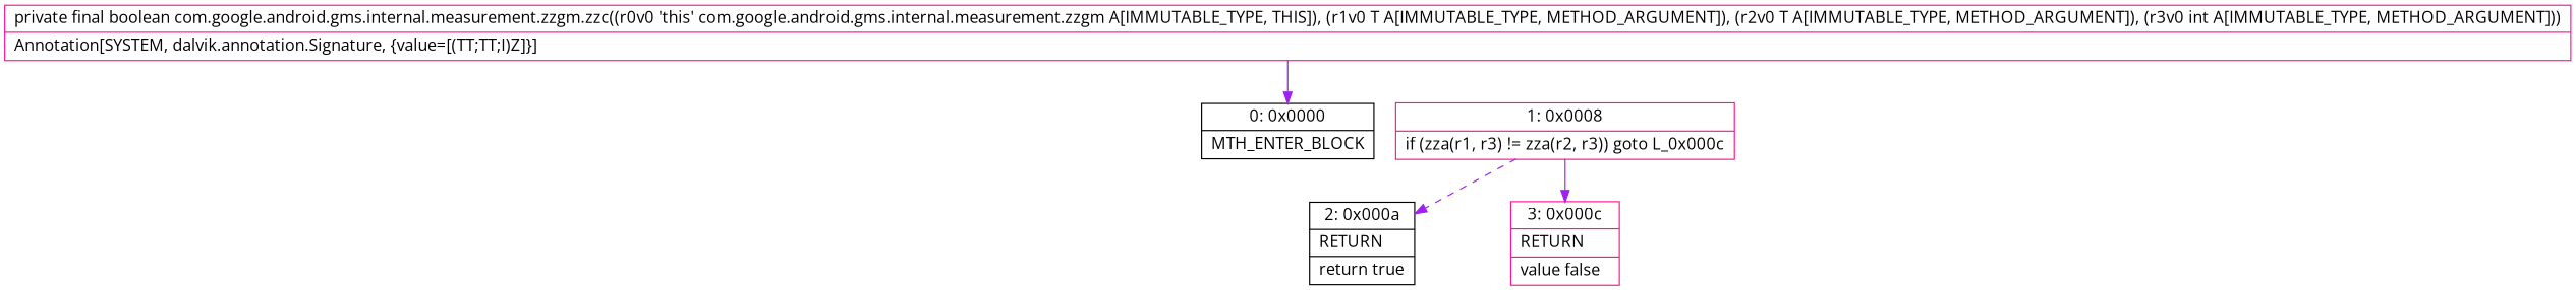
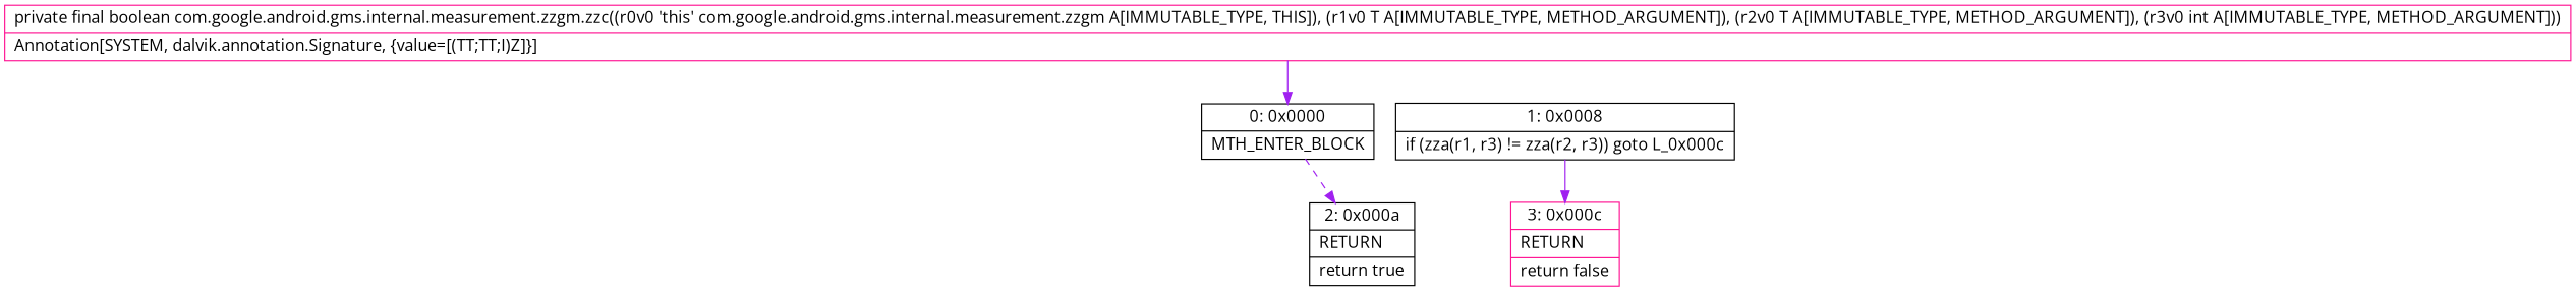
  digraph {
    fontname="Open Sans"
    node [color=deeppink fontname="Open Sans" shape=record]
    edge [color=purple fontname="Open Sans"]
    n1 [color=black label="{0\:\ 0x0000|MTH_ENTER_BLOCK\l}"]
-   n2 [label="{1\:\ 0x0008|if (zza(r1, r3) != zza(r2, r3)) goto L_0x000c\l}"]
+   n2 [color=black label="{1\:\ 0x0008|if (zza(r1, r3) != zza(r2, r3)) goto L_0x000c\l}"]
    n3 [color=black label="{2\:\ 0x000a|RETURN\l|return true\l}"]
-   n4 [label="{3\:\ 0x000c|RETURN\l|value false\l}"]
+   n4 [label="{3\:\ 0x000c|RETURN\l|return false\l}"]
    n5 [label="{private final boolean com.google.android.gms.internal.measurement.zzgm.zzc((r0v0 'this' com.google.android.gms.internal.measurement.zzgm A[IMMUTABLE_TYPE, THIS]), (r1v0 T A[IMMUTABLE_TYPE, METHOD_ARGUMENT]), (r2v0 T A[IMMUTABLE_TYPE, METHOD_ARGUMENT]), (r3v0 int A[IMMUTABLE_TYPE, METHOD_ARGUMENT]))  | Annotation[SYSTEM, dalvik.annotation.Signature, \{value=[(TT;TT;I)Z]\}]\l}"]
-   n2 -> n3 [style=dashed]
+   n1 -> n3 [style=dashed]
    n2 -> n4
    n5 -> n1
  }
